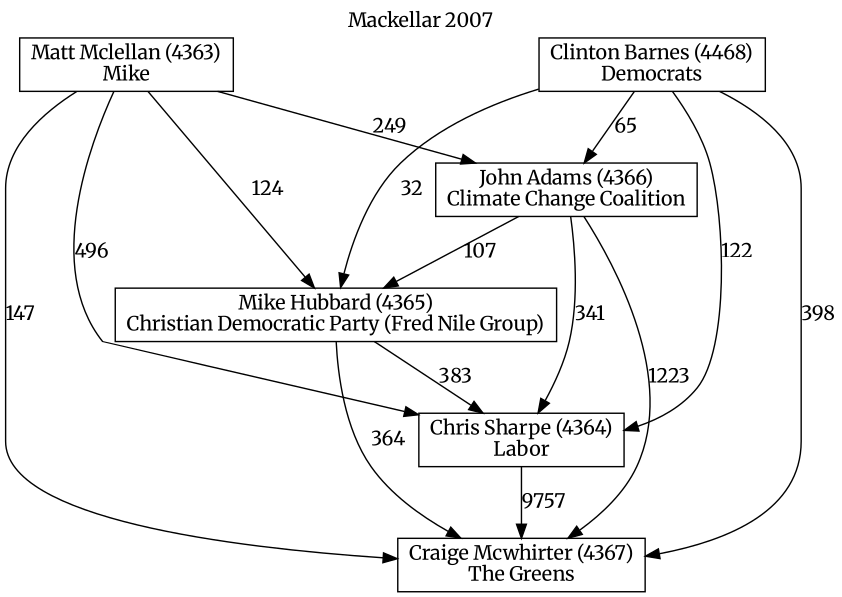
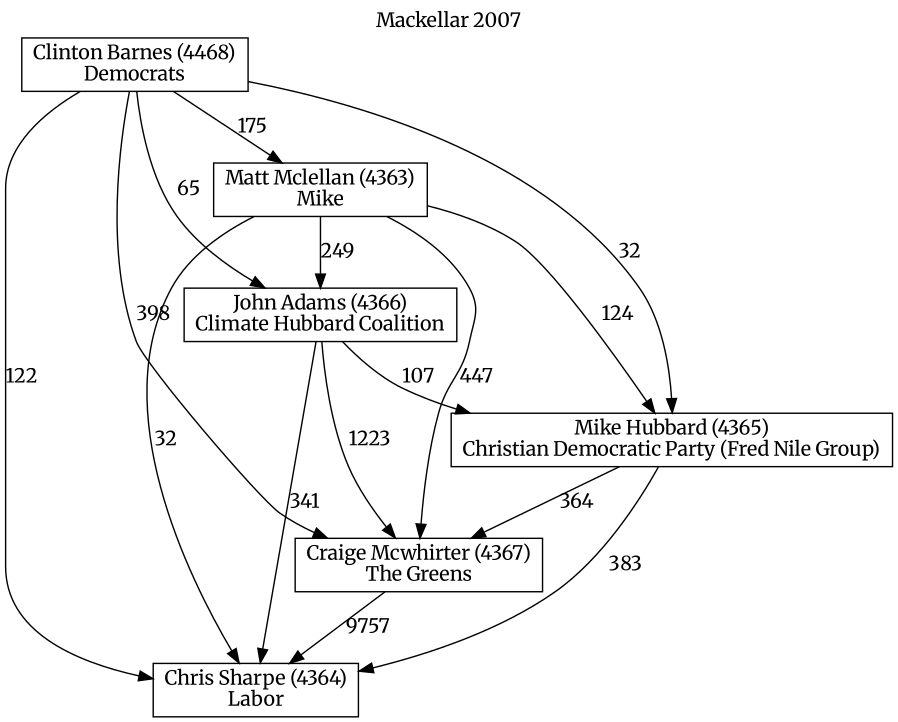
  digraph {
    fontname=Merriweather
    label="Mackellar 2007"
    labelloc=t
    mclimit=10
    node [fontname=Merriweather shape=box]
    edge [fontname=Merriweather]
    n1 [label="Chris Sharpe (4364)\nLabor"]
    n2 [label="Clinton Barnes (4468)\nDemocrats"]
    n3 [label="Craige Mcwhirter (4367)\nThe Greens"]
-   n4 [label="John Adams (4366)\nClimate Change Coalition"]
+   n4 [label="John Adams (4366)\nClimate Hubbard Coalition"]
    n5 [label="Matt Mclellan (4363)\nMike"]
    n6 [label="Mike Hubbard (4365)\nChristian Democratic Party (Fred Nile Group)"]
    n2 -> n1 [label=122]
    n2 -> n3 [label=398]
    n2 -> n4 [label=65]
+   n2 -> n5 [label=175]
    n2 -> n6 [label=32]
-   n1 -> n3 [label=9757]
+   n3 -> n1 [label=9757]
    n4 -> n1 [label=341]
    n4 -> n3 [label=1223]
    n4 -> n6 [label=107]
-   n5 -> n1 [label=496]
-   n5 -> n3 [label=147]
+   n5 -> n1 [label=32]
+   n5 -> n3 [label=447]
    n5 -> n4 [label=249]
    n5 -> n6 [label=124]
    n6 -> n1 [label=383]
    n6 -> n3 [label=364]
  }
